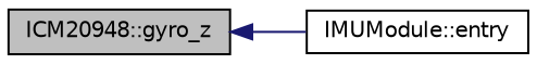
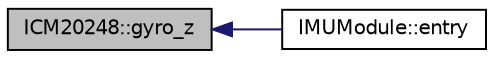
  digraph {
    rankdir=LR
    node [color=black fontname=Helvetica fontsize=10 shape=record style=filled]
-   n1 [fillcolor=grey75 fontcolor=black height=0.2 label="ICM20948::gyro_z" width=0.4]
+   n1 [fillcolor=grey75 fontcolor=black height=0.2 label="ICM20248::gyro_z" width=0.4]
    n2 [fillcolor=white height=0.2 label="IMUModule::entry" width=0.4]
    n1 -> n2 [color=midnightblue dir=back fontname=Helvetica fontsize=10 labelfontname=Helvetica labelfontsize=10 style=solid]
  }
